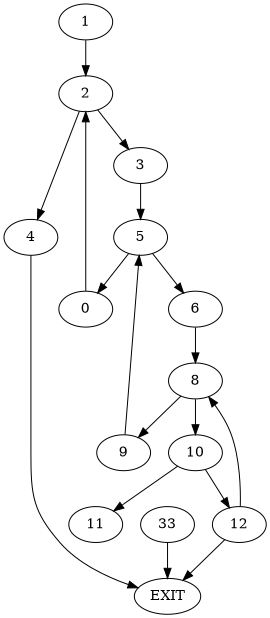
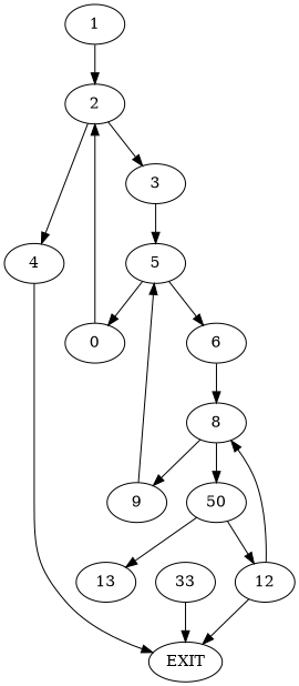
  digraph {
    1
    2
    n3 [label=33]
    n4 [label=EXIT]
    3
    4
    5
    6
    n9 [label=0]
    8
    9
-   10
-   11
+   10 [label=50]
+   11 [label=13]
    12
    1 -> 2
    2 -> 3
    2 -> 4
    n3 -> n4
    3 -> 5
    4 -> n4
    5 -> 6
    5 -> n9
    6 -> 8
    n9 -> 2
    8 -> 9
    8 -> 10
    9 -> 5
    10 -> 11
    10 -> 12
    12 -> n4
    12 -> 8
  }
